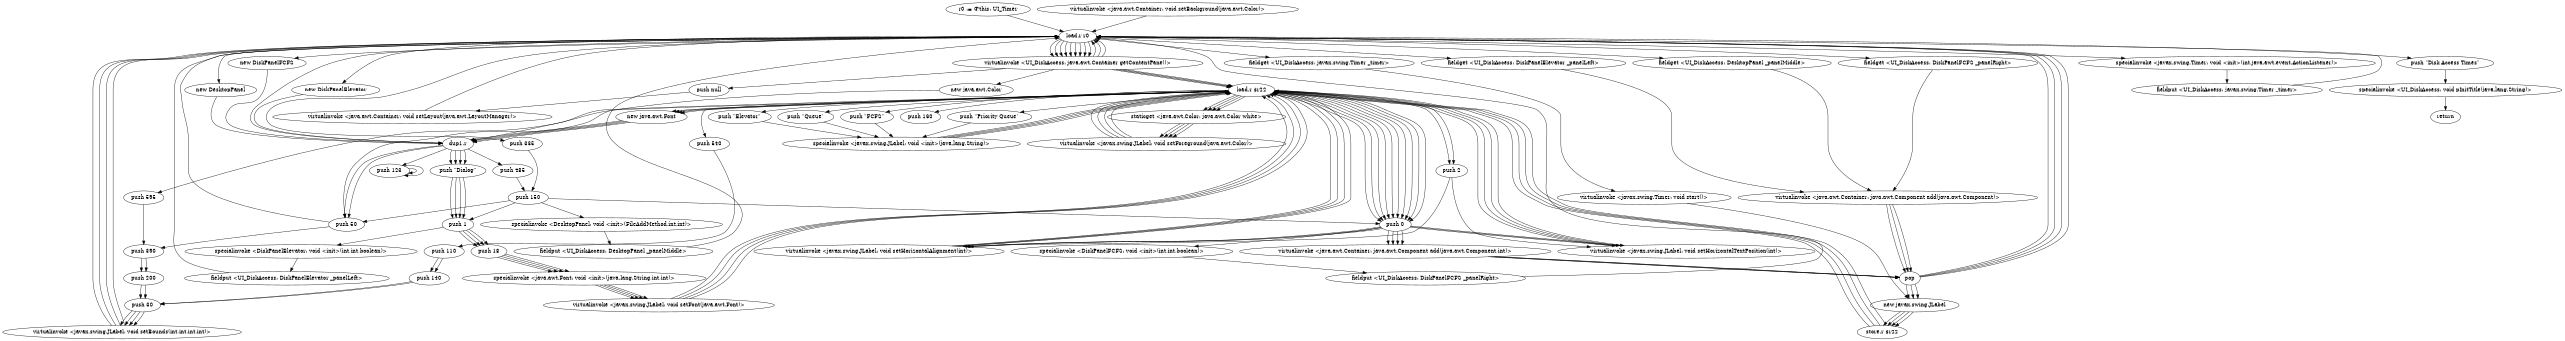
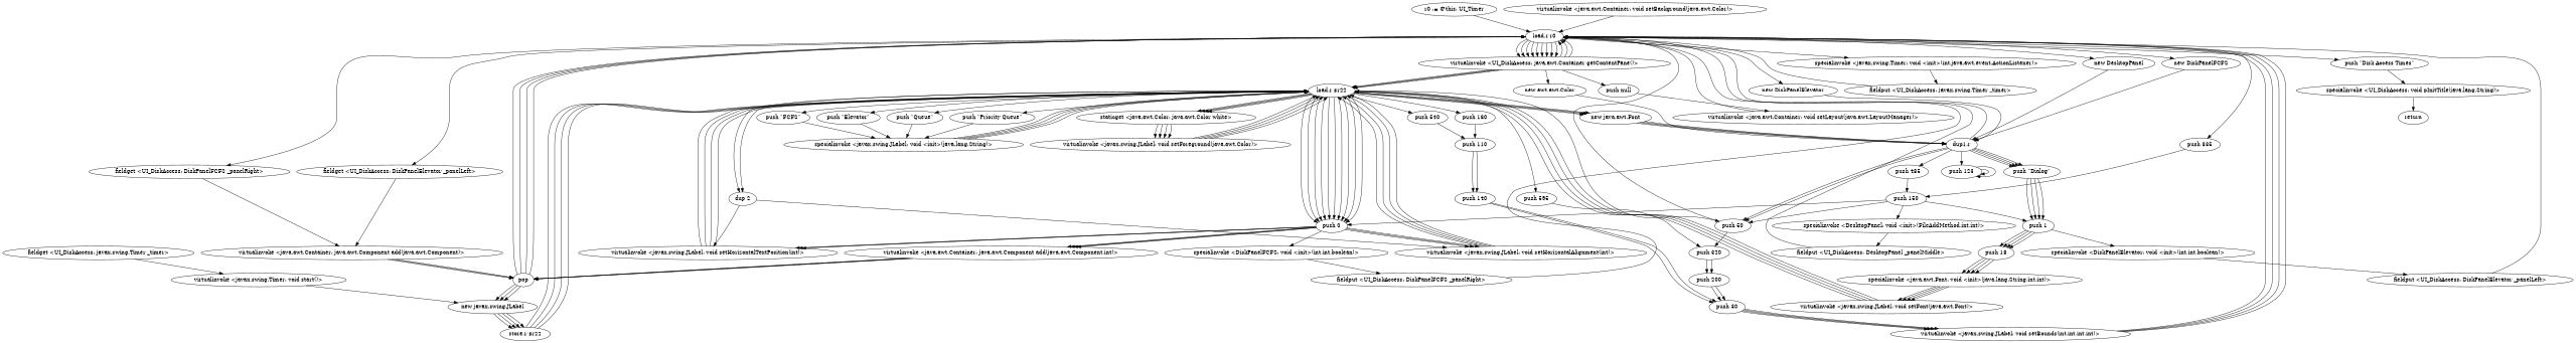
  digraph {
    n1 [label="r0 := @this: UI_Timer"]
    "load.r r0"
    "virtualinvoke <UI_DiskAccess: java.awt.Container getContentPane()>"
    "new DiskPanelElevator"
    "fieldget <UI_DiskAccess: DiskPanelElevator _panelLeft>"
    "new DesktopPanel"
    "push 335"
-   "fieldget <UI_DiskAccess: DesktopPanel _panelMiddle>"
    "new DiskPanelFCFS"
    "fieldget <UI_DiskAccess: DiskPanelFCFS _panelRight>"
    "specialinvoke <javax.swing.Timer: void <init>(int,java.awt.event.ActionListener)>"
    "fieldget <UI_DiskAccess: javax.swing.Timer _timer>"
    "push \"Disk Access Times\""
    "push null"
-   "new java.awt.Color"
+   "new java.awt.Color" [label="new awt.awt.Color"]
    "load.r $r22"
    "dup1.r"
    "virtualinvoke <java.awt.Container: java.awt.Component add(java.awt.Component)>"
    "push 150"
    "fieldput <UI_DiskAccess: javax.swing.Timer _timer>"
    "virtualinvoke <javax.swing.Timer: void start()>"
    "specialinvoke <UI_DiskAccess: void pInitTitle(java.lang.String)>"
    "virtualinvoke <java.awt.Container: void setLayout(java.awt.LayoutManager)>"
    "push 50"
    "push 0"
    "push \"FCFS\""
    "new java.awt.Font"
    "staticget <java.awt.Color: java.awt.Color white>"
    "push 160"
    "push \"Elevator\""
    "push 540"
    "push \"Queue\""
-   "push 2"
+   "push 2" [label="dup 2"]
    "push \"Priority Queue\""
    n35 [label="push 595"]
    "push 123"
    "push 485"
    "push \"Dialog\""
-   "push 390"
+   "push 390" [label="push 320"]
    "push 1"
    "virtualinvoke <java.awt.Container: void setBackground(java.awt.Color)>"
    "specialinvoke <DesktopPanel: void <init>(FileAddMethod,int,int)>"
    "specialinvoke <DiskPanelElevator: void <init>(int,int,boolean)>"
    "push 18"
    "fieldput <UI_DiskAccess: DesktopPanel _panelMiddle>"
    "specialinvoke <DiskPanelFCFS: void <init>(int,int,boolean)>"
    "virtualinvoke <javax.swing.JLabel: void setHorizontalTextPosition(int)>"
    "virtualinvoke <javax.swing.JLabel: void setHorizontalAlignment(int)>"
    "virtualinvoke <java.awt.Container: java.awt.Component add(java.awt.Component,int)>"
    "fieldput <UI_DiskAccess: DiskPanelElevator _panelLeft>"
    "specialinvoke <java.awt.Font: void <init>(java.lang.String,int,int)>"
    pop
    "new javax.swing.JLabel"
    "store.r $r22"
    "push 200"
    "fieldput <UI_DiskAccess: DiskPanelFCFS _panelRight>"
    "specialinvoke <javax.swing.JLabel: void <init>(java.lang.String)>"
    "virtualinvoke <javax.swing.JLabel: void setForeground(java.awt.Color)>"
    "push 110"
    "virtualinvoke <javax.swing.JLabel: void setFont(java.awt.Font)>"
    n61 [label="push 140"]
    "push 30"
    "virtualinvoke <javax.swing.JLabel: void setBounds(int,int,int,int)>"
    return
    n1 -> "load.r r0"
    "load.r r0" -> "virtualinvoke <UI_DiskAccess: java.awt.Container getContentPane()>"
    "load.r r0" -> "virtualinvoke <UI_DiskAccess: java.awt.Container getContentPane()>"
    "load.r r0" -> "virtualinvoke <UI_DiskAccess: java.awt.Container getContentPane()>"
    "load.r r0" -> "virtualinvoke <UI_DiskAccess: java.awt.Container getContentPane()>"
    "load.r r0" -> "virtualinvoke <UI_DiskAccess: java.awt.Container getContentPane()>"
    "load.r r0" -> "virtualinvoke <UI_DiskAccess: java.awt.Container getContentPane()>"
    "load.r r0" -> "virtualinvoke <UI_DiskAccess: java.awt.Container getContentPane()>"
    "load.r r0" -> "virtualinvoke <UI_DiskAccess: java.awt.Container getContentPane()>"
    "load.r r0" -> "virtualinvoke <UI_DiskAccess: java.awt.Container getContentPane()>"
    "load.r r0" -> "new DiskPanelElevator"
    "load.r r0" -> "fieldget <UI_DiskAccess: DiskPanelElevator _panelLeft>"
    "load.r r0" -> "new DesktopPanel"
    "load.r r0" -> "push 335"
-   "load.r r0" -> "fieldget <UI_DiskAccess: DesktopPanel _panelMiddle>"
    "load.r r0" -> "new DiskPanelFCFS"
    "load.r r0" -> "fieldget <UI_DiskAccess: DiskPanelFCFS _panelRight>"
    "load.r r0" -> "specialinvoke <javax.swing.Timer: void <init>(int,java.awt.event.ActionListener)>"
-   "load.r r0" -> "fieldget <UI_DiskAccess: javax.swing.Timer _timer>"
    "load.r r0" -> "push \"Disk Access Times\""
    "virtualinvoke <UI_DiskAccess: java.awt.Container getContentPane()>" -> "load.r r0"
    "virtualinvoke <UI_DiskAccess: java.awt.Container getContentPane()>" -> "load.r r0"
    "virtualinvoke <UI_DiskAccess: java.awt.Container getContentPane()>" -> "load.r r0"
    "virtualinvoke <UI_DiskAccess: java.awt.Container getContentPane()>" -> "push null"
    "virtualinvoke <UI_DiskAccess: java.awt.Container getContentPane()>" -> "new java.awt.Color"
    "virtualinvoke <UI_DiskAccess: java.awt.Container getContentPane()>" -> "load.r $r22"
    "virtualinvoke <UI_DiskAccess: java.awt.Container getContentPane()>" -> "load.r $r22"
    "virtualinvoke <UI_DiskAccess: java.awt.Container getContentPane()>" -> "load.r $r22"
    "virtualinvoke <UI_DiskAccess: java.awt.Container getContentPane()>" -> "load.r $r22"
    "new DiskPanelElevator" -> "dup1.r"
    "fieldget <UI_DiskAccess: DiskPanelElevator _panelLeft>" -> "virtualinvoke <java.awt.Container: java.awt.Component add(java.awt.Component)>"
    "new DesktopPanel" -> "dup1.r"
    "push 335" -> "push 150"
-   "fieldget <UI_DiskAccess: DesktopPanel _panelMiddle>" -> "virtualinvoke <java.awt.Container: java.awt.Component add(java.awt.Component)>"
    "new DiskPanelFCFS" -> "dup1.r"
    "fieldget <UI_DiskAccess: DiskPanelFCFS _panelRight>" -> "virtualinvoke <java.awt.Container: java.awt.Component add(java.awt.Component)>"
    "specialinvoke <javax.swing.Timer: void <init>(int,java.awt.event.ActionListener)>" -> "fieldput <UI_DiskAccess: javax.swing.Timer _timer>"
    "fieldget <UI_DiskAccess: javax.swing.Timer _timer>" -> "virtualinvoke <javax.swing.Timer: void start()>"
    "push \"Disk Access Times\"" -> "specialinvoke <UI_DiskAccess: void pInitTitle(java.lang.String)>"
    "push null" -> "virtualinvoke <java.awt.Container: void setLayout(java.awt.LayoutManager)>"
    "new java.awt.Color" -> "dup1.r"
    "load.r $r22" -> "push 50"
    "load.r $r22" -> "push 0"
    "load.r $r22" -> "push 0"
    "load.r $r22" -> "push 0"
    "load.r $r22" -> "push 0"
    "load.r $r22" -> "push 0"
    "load.r $r22" -> "push 0"
    "load.r $r22" -> "push 0"
    "load.r $r22" -> "push 0"
    "load.r $r22" -> "push 0"
    "load.r $r22" -> "push 0"
    "load.r $r22" -> "push \"FCFS\""
    "load.r $r22" -> "new java.awt.Font"
    "load.r $r22" -> "new java.awt.Font"
    "load.r $r22" -> "new java.awt.Font"
    "load.r $r22" -> "new java.awt.Font"
    "load.r $r22" -> "staticget <java.awt.Color: java.awt.Color white>"
    "load.r $r22" -> "staticget <java.awt.Color: java.awt.Color white>"
    "load.r $r22" -> "staticget <java.awt.Color: java.awt.Color white>"
    "load.r $r22" -> "staticget <java.awt.Color: java.awt.Color white>"
    "load.r $r22" -> "push 160"
    "load.r $r22" -> "push \"Elevator\""
    "load.r $r22" -> "push 540"
    "load.r $r22" -> "push \"Queue\""
    "load.r $r22" -> "push 2"
    "load.r $r22" -> "push 2"
    "load.r $r22" -> "push \"Priority Queue\""
    "load.r $r22" -> n35
    "dup1.r" -> "load.r r0"
    "dup1.r" -> "push 50"
    "dup1.r" -> "push 50"
    "dup1.r" -> "push 123"
    "dup1.r" -> "push 485"
    "dup1.r" -> "push \"Dialog\""
    "dup1.r" -> "push \"Dialog\""
    "dup1.r" -> "push \"Dialog\""
    "dup1.r" -> "push \"Dialog\""
    "virtualinvoke <java.awt.Container: java.awt.Component add(java.awt.Component)>" -> pop
    "virtualinvoke <java.awt.Container: java.awt.Component add(java.awt.Component)>" -> pop
    "virtualinvoke <java.awt.Container: java.awt.Component add(java.awt.Component)>" -> pop
    "push 150" -> "push 50"
    "push 150" -> "push 0"
    "push 150" -> "push 1"
    "push 150" -> "specialinvoke <DesktopPanel: void <init>(FileAddMethod,int,int)>"
    "fieldput <UI_DiskAccess: javax.swing.Timer _timer>" -> "load.r r0"
    "virtualinvoke <javax.swing.Timer: void start()>" -> "new javax.swing.JLabel"
    "specialinvoke <UI_DiskAccess: void pInitTitle(java.lang.String)>" -> return
    "virtualinvoke <java.awt.Container: void setLayout(java.awt.LayoutManager)>" -> "load.r r0"
    "push 50" -> "load.r r0"
    "push 50" -> "push 390"
    "push 0" -> "specialinvoke <DiskPanelFCFS: void <init>(int,int,boolean)>"
    "push 0" -> "virtualinvoke <javax.swing.JLabel: void setHorizontalTextPosition(int)>"
    "push 0" -> "virtualinvoke <javax.swing.JLabel: void setHorizontalTextPosition(int)>"
    "push 0" -> "virtualinvoke <javax.swing.JLabel: void setHorizontalTextPosition(int)>"
    "push 0" -> "virtualinvoke <javax.swing.JLabel: void setHorizontalAlignment(int)>"
    "push 0" -> "virtualinvoke <javax.swing.JLabel: void setHorizontalAlignment(int)>"
    "push 0" -> "virtualinvoke <javax.swing.JLabel: void setHorizontalAlignment(int)>"
    "push 0" -> "virtualinvoke <java.awt.Container: java.awt.Component add(java.awt.Component,int)>"
    "push 0" -> "virtualinvoke <java.awt.Container: java.awt.Component add(java.awt.Component,int)>"
    "push 0" -> "virtualinvoke <java.awt.Container: java.awt.Component add(java.awt.Component,int)>"
    "push 0" -> "virtualinvoke <java.awt.Container: java.awt.Component add(java.awt.Component,int)>"
    "push \"FCFS\"" -> "specialinvoke <javax.swing.JLabel: void <init>(java.lang.String)>"
    "new java.awt.Font" -> "dup1.r"
    "new java.awt.Font" -> "dup1.r"
    "new java.awt.Font" -> "dup1.r"
    "new java.awt.Font" -> "dup1.r"
    "staticget <java.awt.Color: java.awt.Color white>" -> "virtualinvoke <javax.swing.JLabel: void setForeground(java.awt.Color)>"
    "staticget <java.awt.Color: java.awt.Color white>" -> "virtualinvoke <javax.swing.JLabel: void setForeground(java.awt.Color)>"
    "staticget <java.awt.Color: java.awt.Color white>" -> "virtualinvoke <javax.swing.JLabel: void setForeground(java.awt.Color)>"
    "staticget <java.awt.Color: java.awt.Color white>" -> "virtualinvoke <javax.swing.JLabel: void setForeground(java.awt.Color)>"
+   "push 160" -> "push 110"
    "push \"Elevator\"" -> "specialinvoke <javax.swing.JLabel: void <init>(java.lang.String)>"
    "push 540" -> "push 110"
    "push \"Queue\"" -> "specialinvoke <javax.swing.JLabel: void <init>(java.lang.String)>"
    "push 2" -> "virtualinvoke <javax.swing.JLabel: void setHorizontalTextPosition(int)>"
    "push 2" -> "virtualinvoke <javax.swing.JLabel: void setHorizontalAlignment(int)>"
    "push \"Priority Queue\"" -> "specialinvoke <javax.swing.JLabel: void <init>(java.lang.String)>"
    n35 -> "push 390"
    "push 123" -> "push 123"
    "push 123" -> "push 123"
    "push 485" -> "push 150"
    "push \"Dialog\"" -> "push 1"
    "push \"Dialog\"" -> "push 1"
    "push \"Dialog\"" -> "push 1"
    "push \"Dialog\"" -> "push 1"
    "push 390" -> "push 200"
    "push 390" -> "push 200"
    "push 1" -> "specialinvoke <DiskPanelElevator: void <init>(int,int,boolean)>"
    "push 1" -> "push 18"
    "push 1" -> "push 18"
    "push 1" -> "push 18"
    "push 1" -> "push 18"
    "virtualinvoke <java.awt.Container: void setBackground(java.awt.Color)>" -> "load.r r0"
    "specialinvoke <DesktopPanel: void <init>(FileAddMethod,int,int)>" -> "fieldput <UI_DiskAccess: DesktopPanel _panelMiddle>"
    "specialinvoke <DiskPanelElevator: void <init>(int,int,boolean)>" -> "fieldput <UI_DiskAccess: DiskPanelElevator _panelLeft>"
    "push 18" -> "specialinvoke <java.awt.Font: void <init>(java.lang.String,int,int)>"
    "push 18" -> "specialinvoke <java.awt.Font: void <init>(java.lang.String,int,int)>"
    "push 18" -> "specialinvoke <java.awt.Font: void <init>(java.lang.String,int,int)>"
    "push 18" -> "specialinvoke <java.awt.Font: void <init>(java.lang.String,int,int)>"
    "fieldput <UI_DiskAccess: DesktopPanel _panelMiddle>" -> "load.r r0"
    "specialinvoke <DiskPanelFCFS: void <init>(int,int,boolean)>" -> "fieldput <UI_DiskAccess: DiskPanelFCFS _panelRight>"
    "virtualinvoke <javax.swing.JLabel: void setHorizontalTextPosition(int)>" -> "load.r $r22"
    "virtualinvoke <javax.swing.JLabel: void setHorizontalTextPosition(int)>" -> "load.r $r22"
    "virtualinvoke <javax.swing.JLabel: void setHorizontalTextPosition(int)>" -> "load.r $r22"
    "virtualinvoke <javax.swing.JLabel: void setHorizontalTextPosition(int)>" -> "load.r $r22"
    "virtualinvoke <javax.swing.JLabel: void setHorizontalAlignment(int)>" -> "load.r $r22"
    "virtualinvoke <javax.swing.JLabel: void setHorizontalAlignment(int)>" -> "load.r $r22"
    "virtualinvoke <javax.swing.JLabel: void setHorizontalAlignment(int)>" -> "load.r $r22"
    "virtualinvoke <javax.swing.JLabel: void setHorizontalAlignment(int)>" -> "load.r $r22"
    "virtualinvoke <java.awt.Container: java.awt.Component add(java.awt.Component,int)>" -> pop
    "virtualinvoke <java.awt.Container: java.awt.Component add(java.awt.Component,int)>" -> pop
    "virtualinvoke <java.awt.Container: java.awt.Component add(java.awt.Component,int)>" -> pop
    "virtualinvoke <java.awt.Container: java.awt.Component add(java.awt.Component,int)>" -> pop
    "fieldput <UI_DiskAccess: DiskPanelElevator _panelLeft>" -> "load.r r0"
    "specialinvoke <java.awt.Font: void <init>(java.lang.String,int,int)>" -> "virtualinvoke <javax.swing.JLabel: void setFont(java.awt.Font)>"
    "specialinvoke <java.awt.Font: void <init>(java.lang.String,int,int)>" -> "virtualinvoke <javax.swing.JLabel: void setFont(java.awt.Font)>"
    "specialinvoke <java.awt.Font: void <init>(java.lang.String,int,int)>" -> "virtualinvoke <javax.swing.JLabel: void setFont(java.awt.Font)>"
    "specialinvoke <java.awt.Font: void <init>(java.lang.String,int,int)>" -> "virtualinvoke <javax.swing.JLabel: void setFont(java.awt.Font)>"
    pop -> "load.r r0"
    pop -> "load.r r0"
    pop -> "load.r r0"
    pop -> "load.r r0"
    pop -> "new javax.swing.JLabel"
    pop -> "new javax.swing.JLabel"
    pop -> "new javax.swing.JLabel"
    "new javax.swing.JLabel" -> "store.r $r22"
    "new javax.swing.JLabel" -> "store.r $r22"
    "new javax.swing.JLabel" -> "store.r $r22"
    "new javax.swing.JLabel" -> "store.r $r22"
    "store.r $r22" -> "load.r $r22"
    "store.r $r22" -> "load.r $r22"
    "store.r $r22" -> "load.r $r22"
    "store.r $r22" -> "load.r $r22"
    "push 200" -> "push 30"
    "push 200" -> "push 30"
    "fieldput <UI_DiskAccess: DiskPanelFCFS _panelRight>" -> "load.r r0"
    "specialinvoke <javax.swing.JLabel: void <init>(java.lang.String)>" -> "load.r $r22"
    "specialinvoke <javax.swing.JLabel: void <init>(java.lang.String)>" -> "load.r $r22"
    "specialinvoke <javax.swing.JLabel: void <init>(java.lang.String)>" -> "load.r $r22"
    "specialinvoke <javax.swing.JLabel: void <init>(java.lang.String)>" -> "load.r $r22"
    "virtualinvoke <javax.swing.JLabel: void setForeground(java.awt.Color)>" -> "load.r $r22"
    "virtualinvoke <javax.swing.JLabel: void setForeground(java.awt.Color)>" -> "load.r $r22"
    "virtualinvoke <javax.swing.JLabel: void setForeground(java.awt.Color)>" -> "load.r $r22"
    "virtualinvoke <javax.swing.JLabel: void setForeground(java.awt.Color)>" -> "load.r $r22"
    "push 110" -> n61
    "push 110" -> n61
    "virtualinvoke <javax.swing.JLabel: void setFont(java.awt.Font)>" -> "load.r $r22"
    "virtualinvoke <javax.swing.JLabel: void setFont(java.awt.Font)>" -> "load.r $r22"
    "virtualinvoke <javax.swing.JLabel: void setFont(java.awt.Font)>" -> "load.r $r22"
    "virtualinvoke <javax.swing.JLabel: void setFont(java.awt.Font)>" -> "load.r $r22"
    n61 -> "push 30"
    n61 -> "push 30"
    "push 30" -> "virtualinvoke <javax.swing.JLabel: void setBounds(int,int,int,int)>"
    "push 30" -> "virtualinvoke <javax.swing.JLabel: void setBounds(int,int,int,int)>"
    "push 30" -> "virtualinvoke <javax.swing.JLabel: void setBounds(int,int,int,int)>"
    "push 30" -> "virtualinvoke <javax.swing.JLabel: void setBounds(int,int,int,int)>"
    "virtualinvoke <javax.swing.JLabel: void setBounds(int,int,int,int)>" -> "load.r r0"
    "virtualinvoke <javax.swing.JLabel: void setBounds(int,int,int,int)>" -> "load.r r0"
    "virtualinvoke <javax.swing.JLabel: void setBounds(int,int,int,int)>" -> "load.r r0"
    "virtualinvoke <javax.swing.JLabel: void setBounds(int,int,int,int)>" -> "load.r r0"
  }
